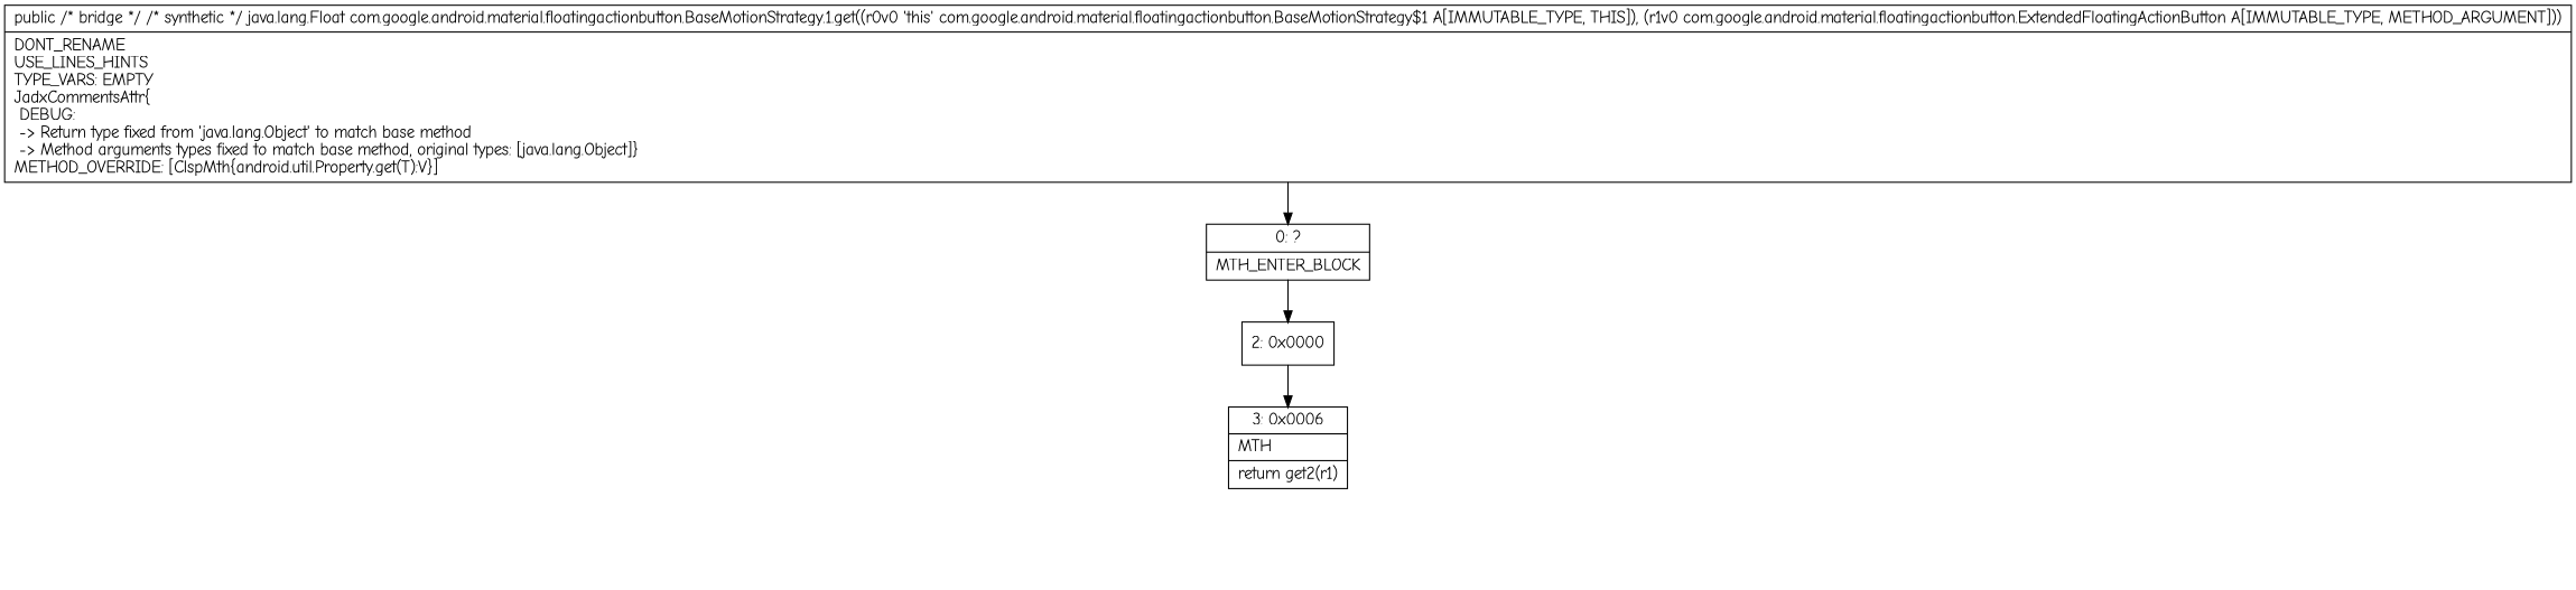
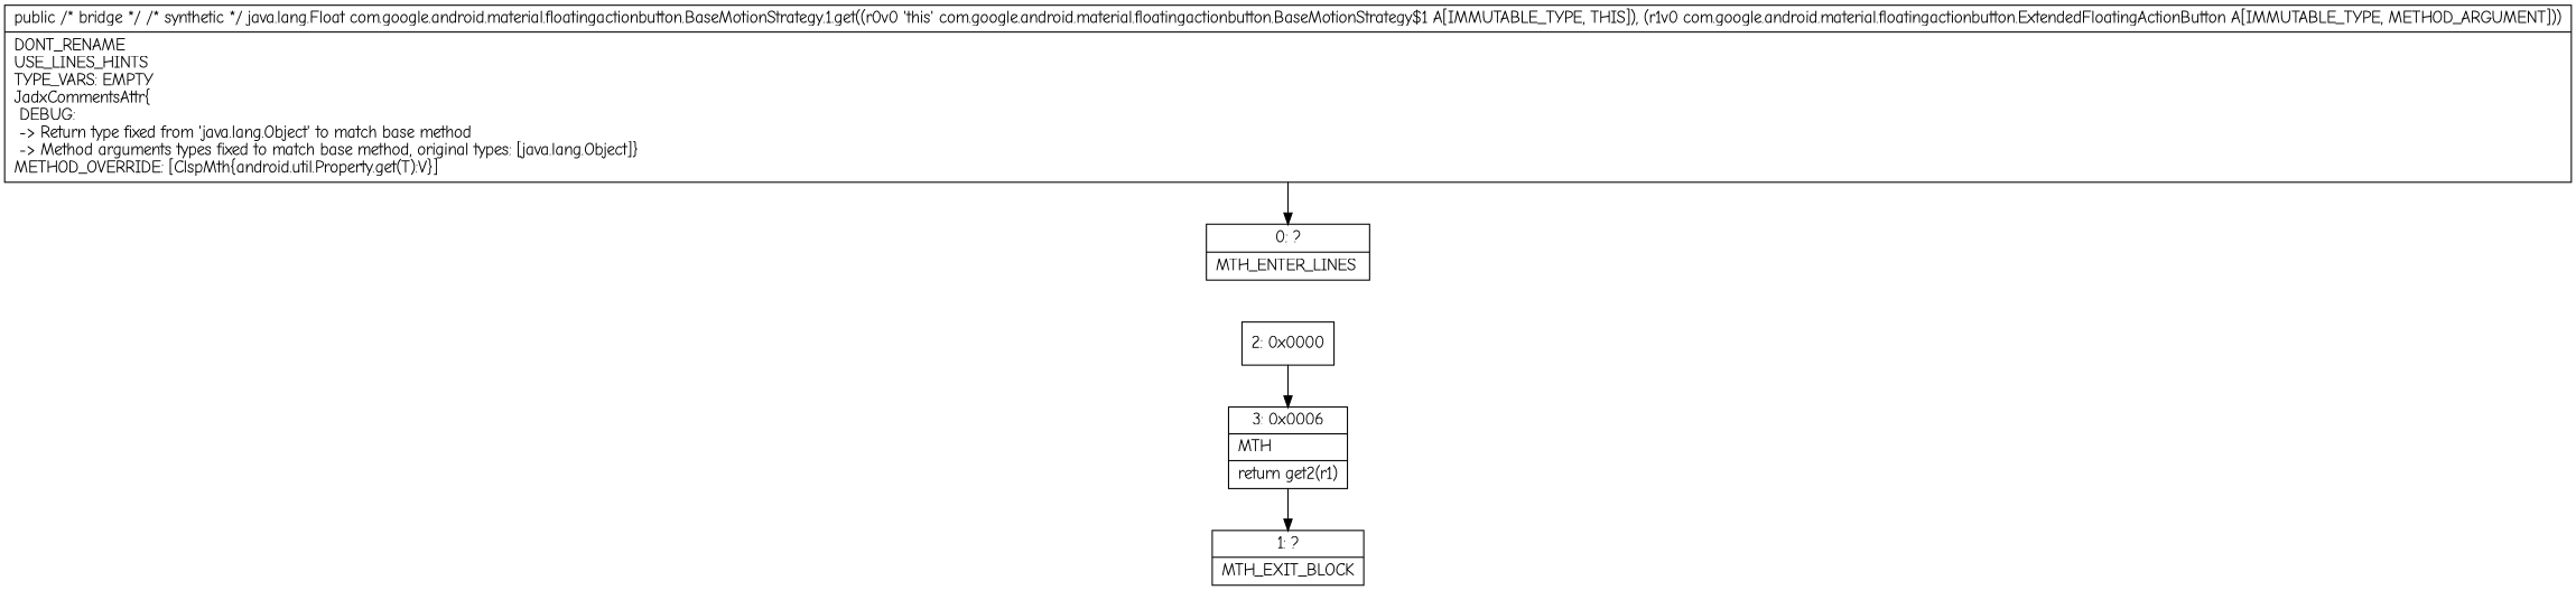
  digraph {
    fontname="Comic Neue"
    node [fontname="Comic Neue" shape=record]
    edge [fontname="Comic Neue"]
-   n1 [label="{0\:\ ?|MTH_ENTER_BLOCK\l}"]
+   n1 [label="{0\:\ ?|MTH_ENTER_LINES\l}"]
    n2 [label="{2\:\ 0x0000}"]
    n3 [label="{3\:\ 0x0006|MTH\l|return get2(r1)\l}"]
+   n4 [label="{1\:\ ?|MTH_EXIT_BLOCK\l}"]
    n5 [label="{public \/* bridge *\/ \/* synthetic *\/ java.lang.Float com.google.android.material.floatingactionbutton.BaseMotionStrategy.1.get((r0v0 'this' com.google.android.material.floatingactionbutton.BaseMotionStrategy$1 A[IMMUTABLE_TYPE, THIS]), (r1v0 com.google.android.material.floatingactionbutton.ExtendedFloatingActionButton A[IMMUTABLE_TYPE, METHOD_ARGUMENT]))  | DONT_RENAME\lUSE_LINES_HINTS\lTYPE_VARS: EMPTY\lJadxCommentsAttr\{\l DEBUG: \l \-\> Return type fixed from 'java.lang.Object' to match base method\l \-\> Method arguments types fixed to match base method, original types: [java.lang.Object]\}\lMETHOD_OVERRIDE: [ClspMth\{android.util.Property.get(T):V\}]\l}"]
-   n1 -> n2
    n2 -> n3
+   n3 -> n4
    n5 -> n1
  }
